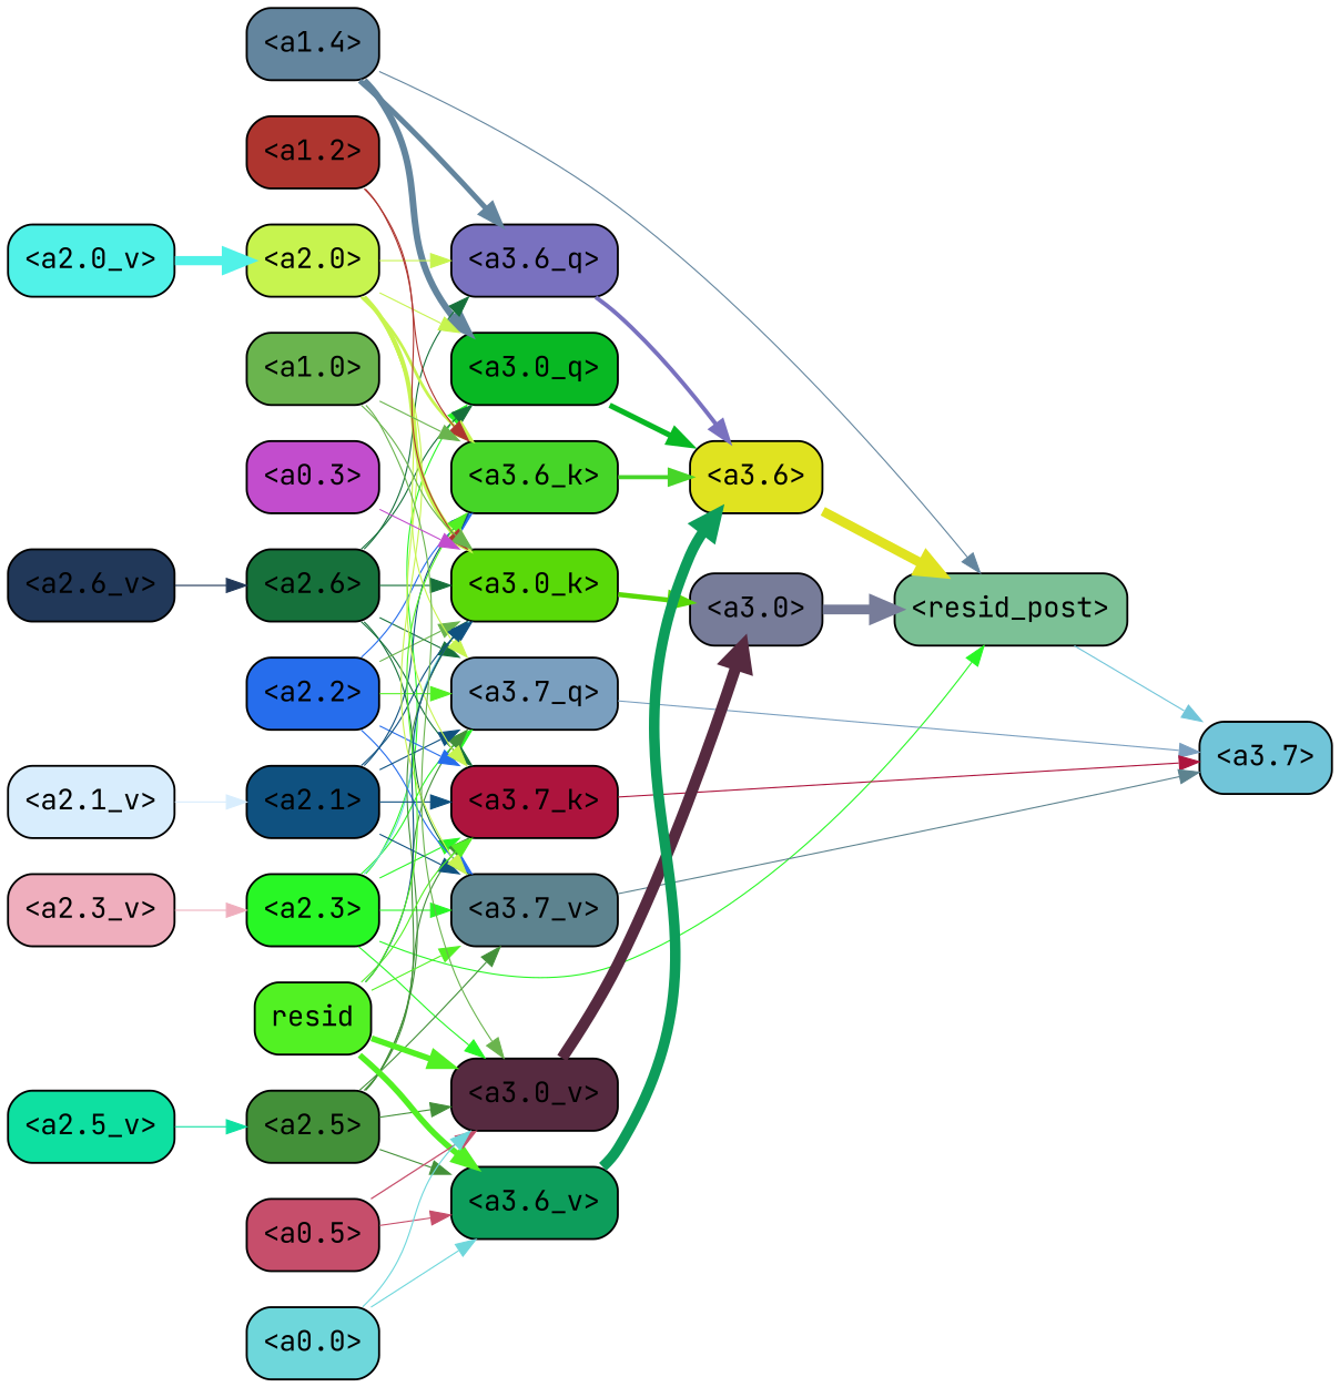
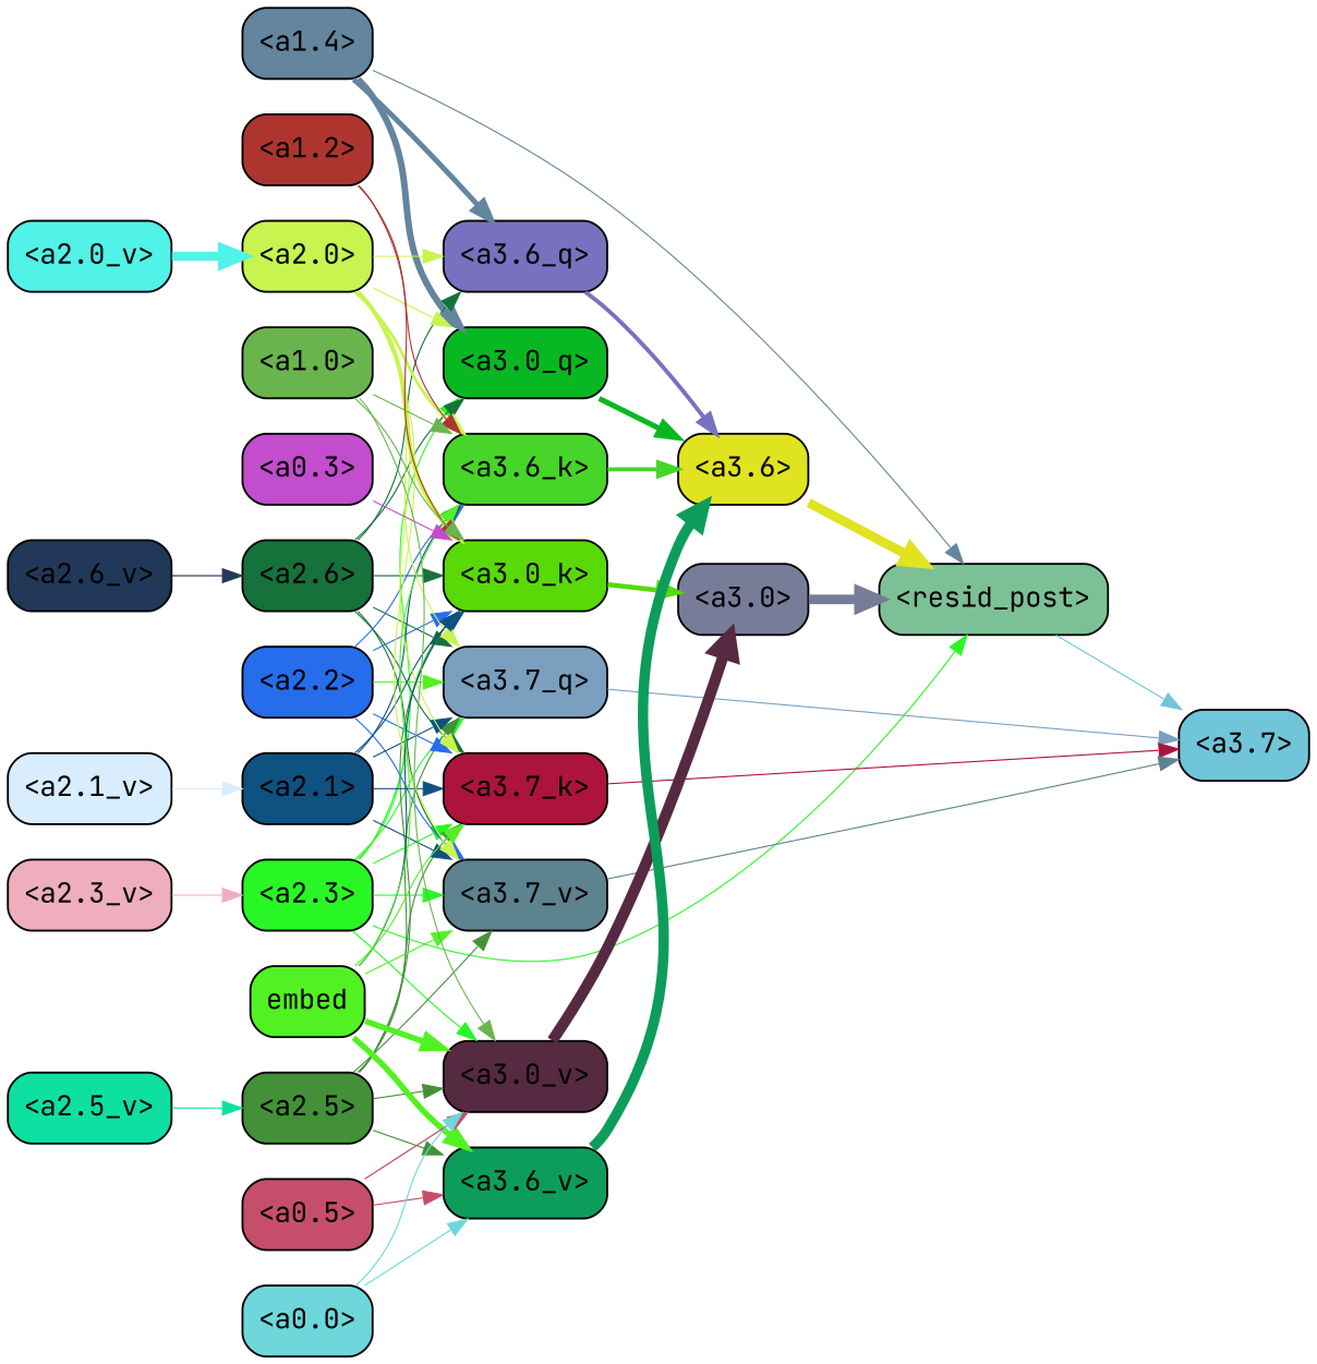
  strict digraph {
    fontname="JetBrains Mono"
    rankdir=LR
    splines=true
    node [color=black fontname="JetBrains Mono" shape=box style="filled, rounded"]
    edge [color="#28f725" fontname="JetBrains Mono" penwidth=0.6]
    "<a3.7>" [fillcolor="#71c5d9"]
    "<resid_post>" [fillcolor="#7cc196"]
    "<a3.6>" [fillcolor="#e0e320"]
    "<a3.0>" [fillcolor="#777c99"]
    "<a2.3>" [fillcolor="#28f725"]
    "<a3.7_q>" [fillcolor="#7a9fbf"]
    "<a3.0_q>" [fillcolor="#08b823"]
    "<a3.7_k>" [fillcolor="#ad143d"]
    "<a3.0_k>" [fillcolor="#59d908"]
    "<a3.7_v>" [fillcolor="#5d838f"]
    "<a3.0_v>" [fillcolor="#562a40"]
    "<a1.4>" [fillcolor="#63859e"]
    "<a3.6_q>" [fillcolor="#7971bf"]
    "<a3.6_k>" [fillcolor="#46d528"]
    "<a3.6_v>" [fillcolor="#0d9d5b"]
    "<a2.6>" [fillcolor="#16713b"]
    "<a2.5>" [fillcolor="#439039"]
    "<a2.2>" [fillcolor="#266dec"]
    "<a2.1>" [fillcolor="#0f5180"]
    "<a2.0>" [fillcolor="#c7f44f"]
-   embed [fillcolor="#52f123" label=resid]
+   embed [fillcolor="#52f123"]
    "<a1.2>" [fillcolor="#ae352f"]
    "<a1.0>" [fillcolor="#6ab44e"]
    "<a0.5>" [fillcolor="#c64e6b"]
    "<a0.3>" [fillcolor="#c24dcd"]
    "<a0.0>" [fillcolor="#6ed7db"]
    "<a2.6_v>" [fillcolor="#213859"]
    "<a2.5_v>" [fillcolor="#0ee0a1"]
    "<a2.3_v>" [fillcolor="#efaebd"]
    "<a2.1_v>" [fillcolor="#d8edfd"]
    "<a2.0_v>" [fillcolor="#51f2e8"]
    "<resid_post>" -> "<a3.7>" [color="#71c5d9"]
    "<a3.6>" -> "<resid_post>" [color="#e0e320" penwidth=4.751612067222595]
    "<a3.0>" -> "<resid_post>" [color="#777c99" penwidth=4.884142994880676]
    "<a2.3>" -> "<resid_post>"
    "<a2.3>" -> "<a3.7_q>"
    "<a2.3>" -> "<a3.0_q>"
    "<a2.3>" -> "<a3.7_k>"
-   "<a2.3>" -> "<a3.0_k>" [color="#6ed7db"]
+   "<a2.3>" -> "<a3.0_k>"
    "<a2.3>" -> "<a3.7_v>"
    "<a2.3>" -> "<a3.0_v>"
    "<a3.7_q>" -> "<a3.7>" [color="#7a9fbf"]
    "<a3.0_q>" -> "<a3.6>" [color="#08b823" penwidth=2.7421876192092896]
    "<a3.7_k>" -> "<a3.7>" [color="#ad143d"]
    "<a3.0_k>" -> "<a3.0>" [color="#59d908" penwidth=2.476402521133423]
    "<a3.7_v>" -> "<a3.7>" [color="#5d838f"]
    "<a3.0_v>" -> "<a3.0>" [color="#562a40" penwidth=5.652270674705505]
    "<a1.4>" -> "<resid_post>" [color="#63859e"]
    "<a1.4>" -> "<a3.0_q>" [color="#63859e" penwidth=3.3040847778320312]
    "<a1.4>" -> "<a3.6_q>" [color="#63859e" penwidth=2.6469622254371643]
    "<a3.6_q>" -> "<a3.6>" [color="#7971bf" penwidth=2.091020345687866]
    "<a3.6_k>" -> "<a3.6>" [color="#46d528" penwidth=2.048597991466522]
    "<a3.6_v>" -> "<a3.6>" [color="#0d9d5b" penwidth=5.2550448179244995]
    "<a2.6>" -> "<a3.7_q>" [color="#16713b"]
    "<a2.6>" -> "<a3.0_q>" [color="#16713b"]
    "<a2.6>" -> "<a3.7_k>" [color="#16713b"]
    "<a2.6>" -> "<a3.0_k>" [color="#16713b"]
    "<a2.6>" -> "<a3.7_v>" [color="#16713b"]
    "<a2.6>" -> "<a3.6_q>" [color="#16713b"]
    "<a2.5>" -> "<a3.7_q>" [color="#439039"]
    "<a2.5>" -> "<a3.7_k>" [color="#439039"]
    "<a2.5>" -> "<a3.0_k>" [color="#439039"]
    "<a2.5>" -> "<a3.7_v>" [color="#439039"]
    "<a2.5>" -> "<a3.0_v>" [color="#439039"]
    "<a2.5>" -> "<a3.6_v>" [color="#439039"]
    "<a2.2>" -> "<a3.7_q>" [color="#52f123"]
    "<a2.2>" -> "<a3.7_k>" [color="#266dec"]
-   "<a2.2>" -> "<a3.0_k>" [color="#6ab44e"]
+   "<a2.2>" -> "<a3.0_k>" [color="#266dec"]
    "<a2.2>" -> "<a3.7_v>" [color="#266dec"]
    "<a2.2>" -> "<a3.6_k>" [color="#266dec"]
    "<a2.1>" -> "<a3.7_q>" [color="#0f5180"]
    "<a2.1>" -> "<a3.7_k>" [color="#0f5180"]
    "<a2.1>" -> "<a3.0_k>" [color="#0f5180"]
    "<a2.1>" -> "<a3.7_v>" [color="#0f5180"]
    "<a2.1>" -> "<a3.6_k>" [color="#0f5180"]
    "<a2.0>" -> "<a3.7_q>" [color="#c7f44f"]
    "<a2.0>" -> "<a3.0_q>" [color="#c7f44f"]
    "<a2.0>" -> "<a3.7_k>" [color="#c7f44f"]
    "<a2.0>" -> "<a3.0_k>" [color="#c7f44f" penwidth=2.2137351036071777]
    "<a2.0>" -> "<a3.7_v>" [color="#c7f44f"]
    "<a2.0>" -> "<a3.6_q>" [color="#c7f44f"]
    "<a2.0>" -> "<a3.6_k>" [color="#c7f44f" penwidth=1.4757367372512817]
    embed -> "<a3.7_k>" [color="#52f123"]
    embed -> "<a3.0_k>" [color="#0f5180"]
    embed -> "<a3.7_v>" [color="#52f123"]
    embed -> "<a3.0_v>" [color="#52f123" penwidth=2.972973108291626]
    embed -> "<a3.6_k>" [color="#52f123"]
    embed -> "<a3.6_v>" [color="#52f123" penwidth=2.9582033157348633]
    "<a1.2>" -> "<a3.0_k>" [color="#ae352f"]
    "<a1.2>" -> "<a3.6_k>" [color="#ae352f"]
    "<a1.0>" -> "<a3.0_k>" [color="#6ab44e"]
    "<a1.0>" -> "<a3.0_v>" [color="#6ab44e"]
    "<a1.0>" -> "<a3.6_k>" [color="#6ab44e"]
    "<a0.5>" -> "<a3.0_v>" [color="#c64e6b" penwidth=0.6790935099124908]
    "<a0.5>" -> "<a3.6_v>" [color="#c64e6b"]
    "<a0.3>" -> "<a3.0_k>" [color="#c24dcd"]
    "<a0.0>" -> "<a3.0_v>" [color="#6ed7db"]
    "<a0.0>" -> "<a3.6_v>" [color="#6ed7db"]
    "<a2.6_v>" -> "<a2.6>" [color="#213859"]
    "<a2.5_v>" -> "<a2.5>" [color="#0ee0a1"]
    "<a2.3_v>" -> "<a2.3>" [color="#efaebd"]
    "<a2.1_v>" -> "<a2.1>" [color="#d8edfd"]
    "<a2.0_v>" -> "<a2.0>" [color="#51f2e8" penwidth=4.5950857400894165]
  }
